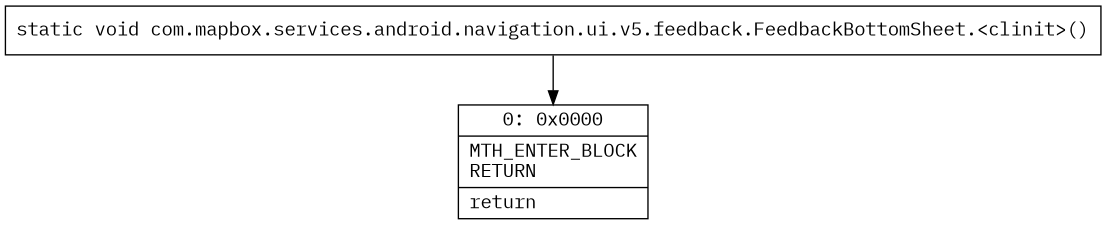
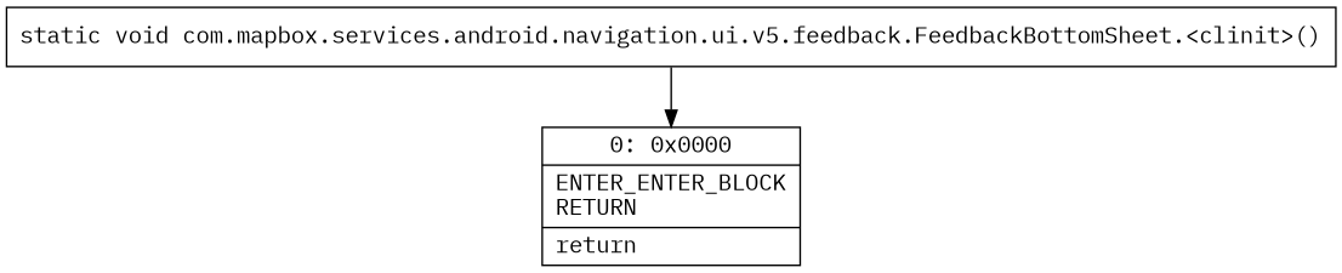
  digraph {
    fontname="IBM Plex Mono"
    node [shape=record fontname="IBM Plex Mono"]
-   n1 [label="{0\:\ 0x0000|MTH_ENTER_BLOCK\lRETURN\l|return\l}"]
+   n1 [label="{0\:\ 0x0000|ENTER_ENTER_BLOCK\lRETURN\l|return\l}"]
    n2 [label="{static void com.mapbox.services.android.navigation.ui.v5.feedback.FeedbackBottomSheet.\<clinit\>() }"]
    n2 -> n1 [fontname="IBM Plex Mono"]
  }
